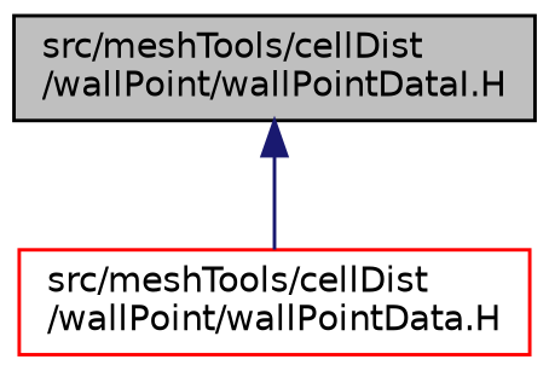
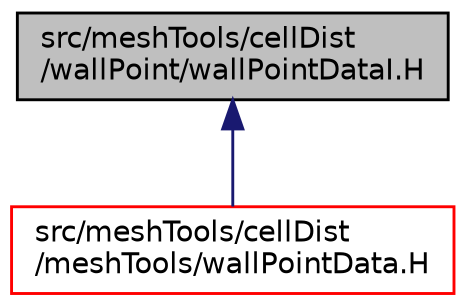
  digraph {
    node [fontname=Helvetica fontsize=10 shape=record]
    n1 [color=black fillcolor=grey75 fontcolor=black height=0.2 label="src/meshTools/cellDist\l/wallPoint/wallPointDataI.H" style=filled width=0.4]
-   n2 [color=red height=0.2 label="src/meshTools/cellDist\l/wallPoint/wallPointData.H" width=0.4]
+   n2 [color=red height=0.2 label="src/meshTools/cellDist\l/meshTools/wallPointData.H" width=0.4]
    n1 -> n2 [color=midnightblue dir=back fontname=Helvetica fontsize=10 labelfontname=Helvetica labelfontsize=10 style=solid]
  }
